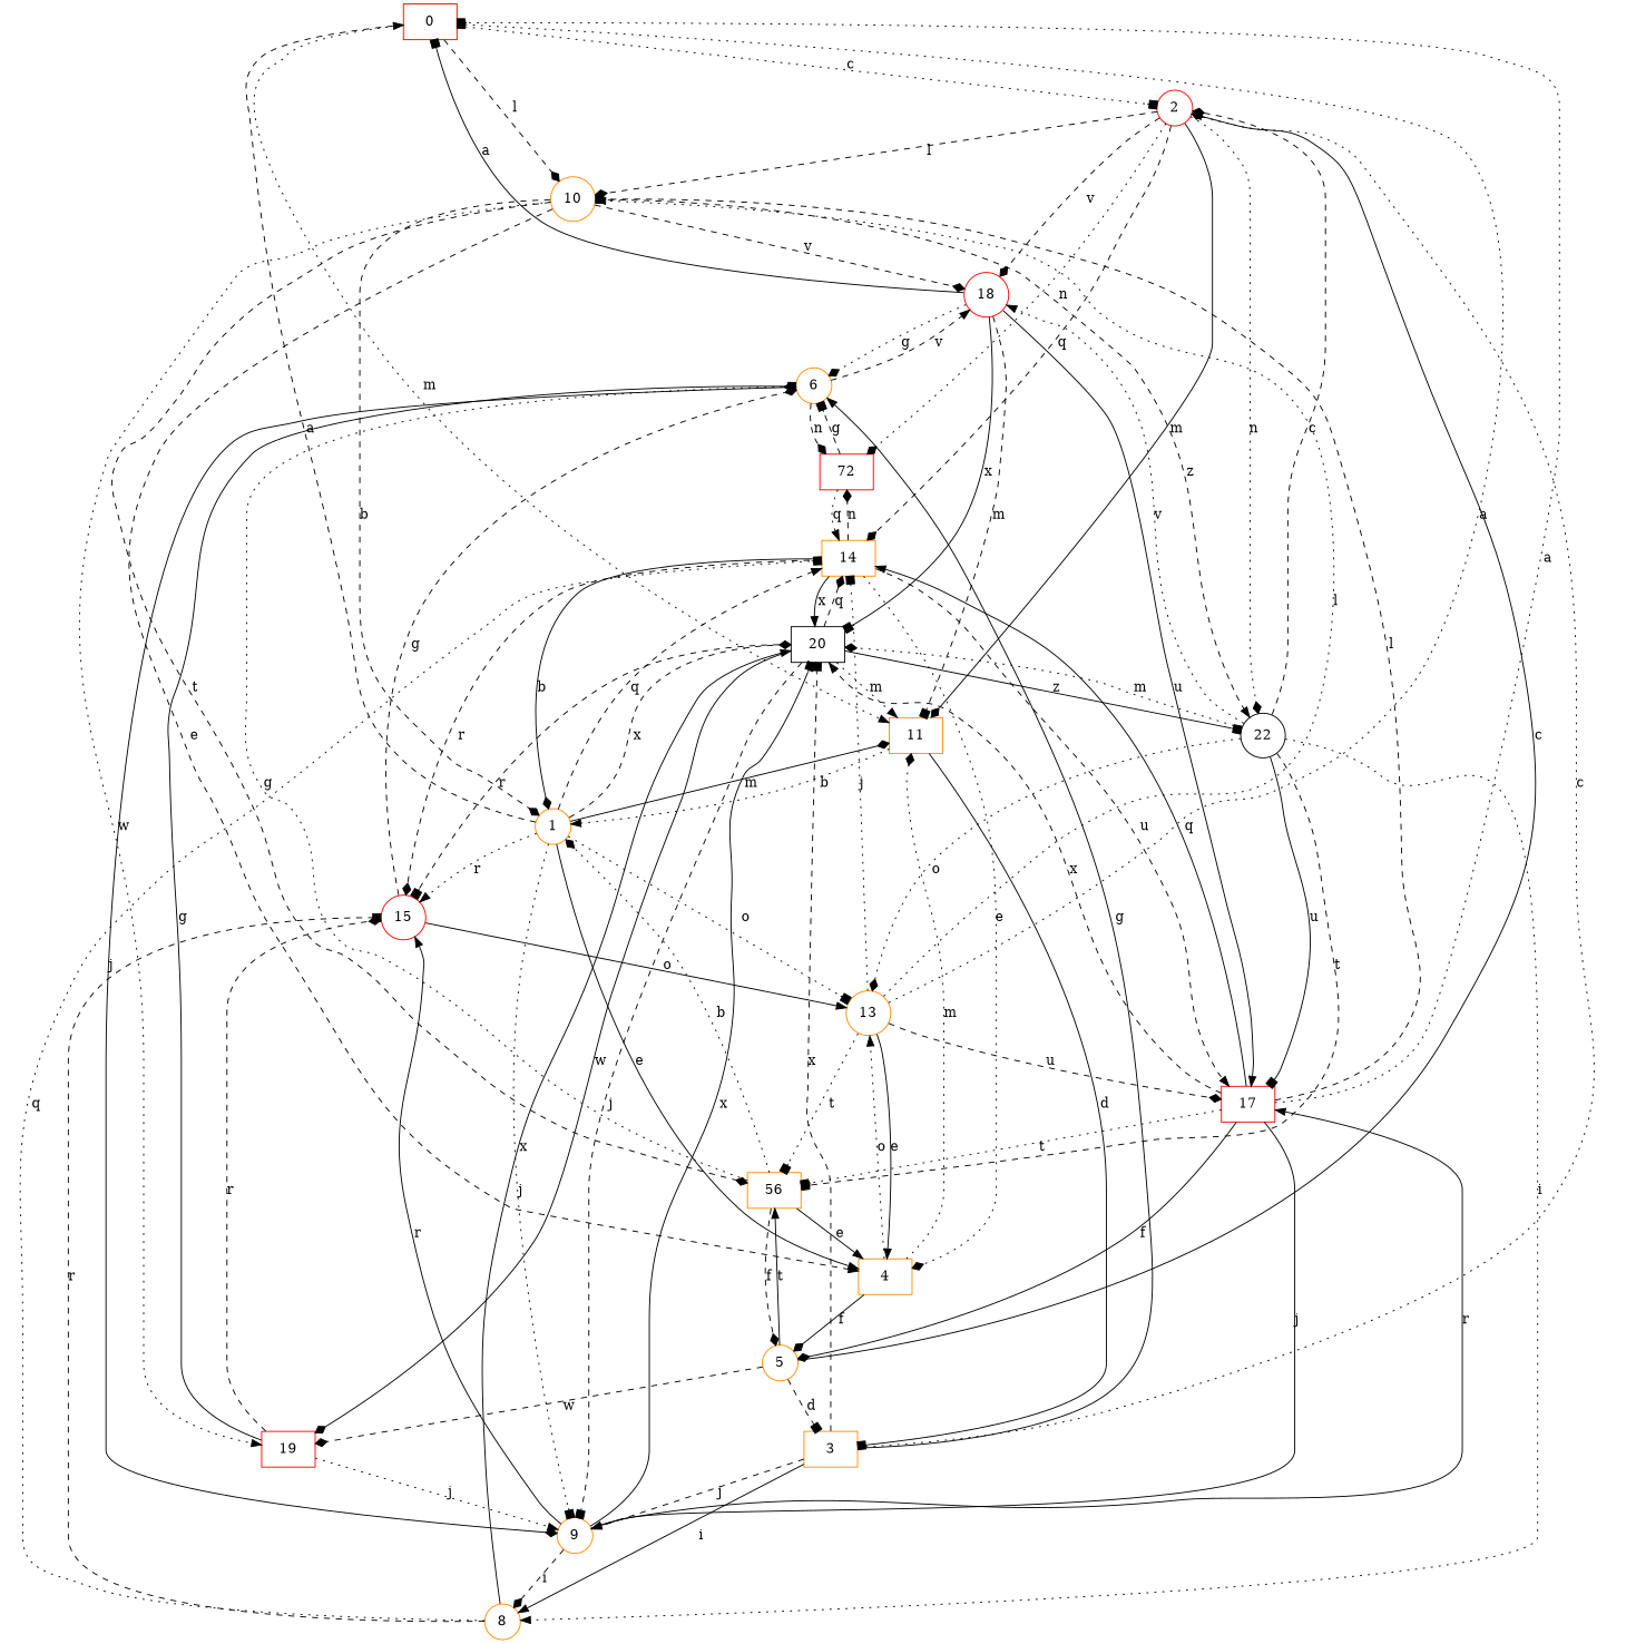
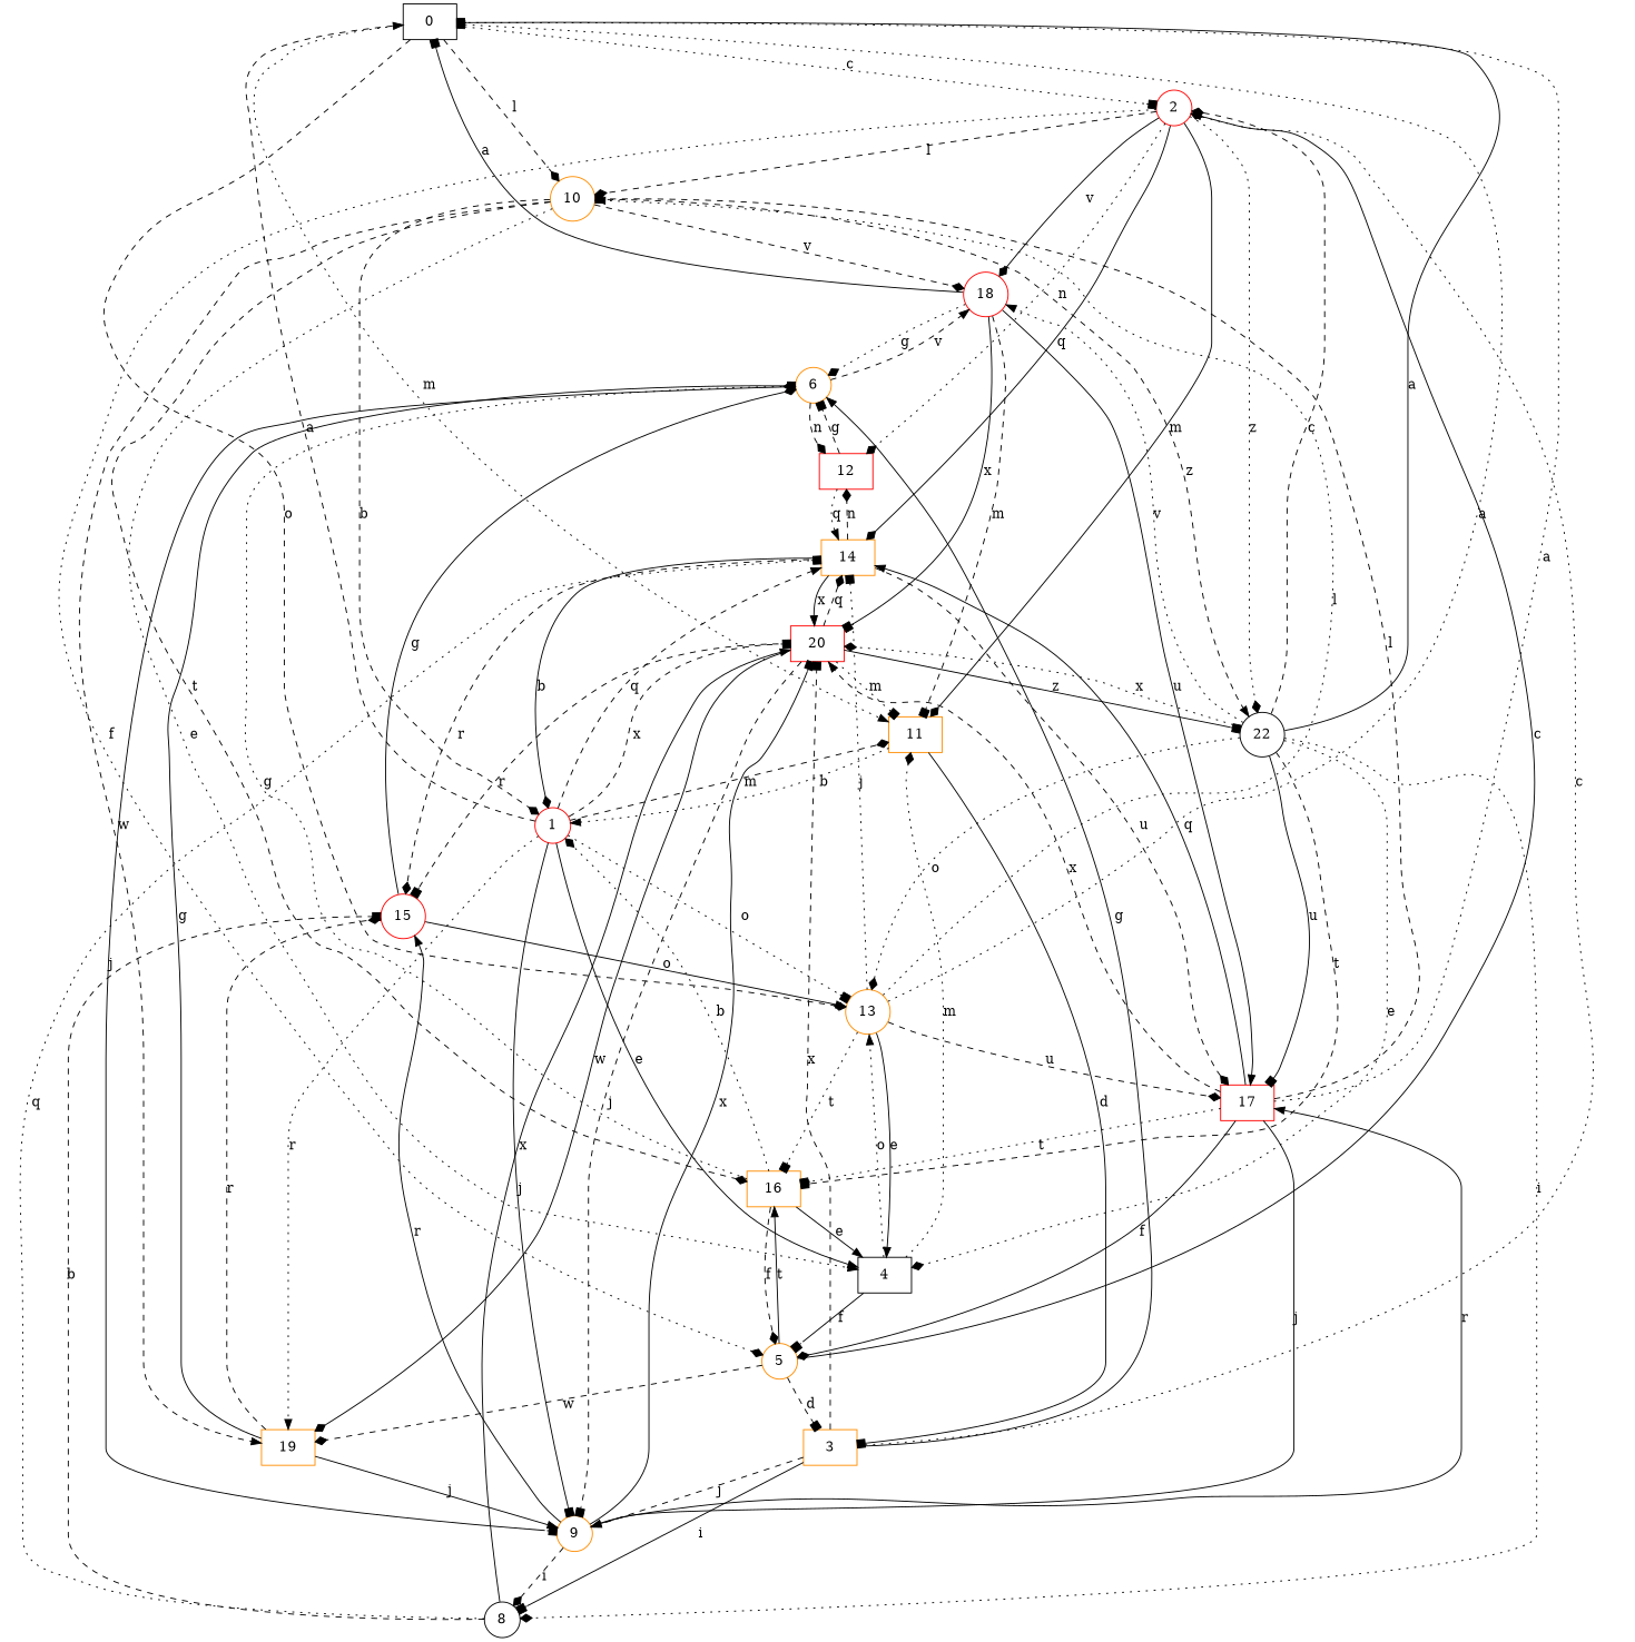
  strict digraph {
    node [color=darkorange shape=circle]
    edge [arrowhead=diamond style=dashed]
-   0 [color=red shape=box]
+   0 [color=black shape=box]
    2 [color=red]
    10
    11 [shape=box]
    13
    14 [shape=box]
    5
-   12 [color=red shape=box label=72]
+   12 [color=red shape=box]
    18 [color=red]
    22 [color=black]
-   1
-   4 [shape=box]
-   16 [shape=box label=56]
-   19 [color=red shape=box]
+   1 [color=red]
+   4 [color=black shape=box]
+   16 [shape=box]
+   19 [shape=box]
    3 [shape=box]
    17 [color=red shape=box]
    9
    15 [color=red]
-   20 [color=black shape=box]
-   8
+   20 [color=red shape=box]
+   8 [color=black]
    6
    0 -> 2 [arrowhead=box label=c style=dotted]
    0 -> 10 [label=l]
    0 -> 11 [arrowhead=normal label=m style=dotted]
+   0 -> 13 [label=o]
    2 -> 10 [label=l]
    2 -> 11 [label=m style=solid]
-   2 -> 14 [label=q]
+   2 -> 14 [label=q style=solid]
+   2 -> 5 [label=f style=dotted]
    2 -> 12 [label=n style=dotted]
-   2 -> 18 [label=v]
-   2 -> 22 [label=n style=dotted]
+   2 -> 18 [label=v style=solid]
+   2 -> 22 [label=z style=dotted]
    10 -> 18 [label=v]
    10 -> 22 [arrowhead=normal label=z]
    10 -> 1 [label=b]
-   10 -> 4 [arrowhead=normal label=e]
+   10 -> 4 [arrowhead=normal label=e style=dotted]
    10 -> 16 [label=t]
-   10 -> 19 [arrowhead=normal label=w style=dotted]
+   10 -> 19 [arrowhead=normal label=w]
    11 -> 1 [arrowhead=normal label=b style=dotted]
    11 -> 3 [arrowhead=box label=d style=solid]
    13 -> 0 [arrowhead=box label=a style=dotted]
    13 -> 10 [arrowhead=normal label=l style=dotted]
    13 -> 14 [arrowhead=box label=j style=dotted]
    13 -> 4 [arrowhead=normal label=e style=solid]
    13 -> 16 [arrowhead=box label=t style=dotted]
    13 -> 17 [label=u]
    14 -> 12 [label=n]
    14 -> 1 [label=b style=solid]
-   14 -> 17 [arrowhead=normal label=u]
+   14 -> 17 [label=u]
    14 -> 15 [label=r]
    14 -> 20 [arrowhead=normal label=x style=solid]
    5 -> 2 [arrowhead=normal label=c style=solid]
    5 -> 16 [arrowhead=normal label=t style=solid]
    5 -> 19 [label=w]
    5 -> 3 [arrowhead=box label=d]
    12 -> 14 [arrowhead=normal label=q style=dotted]
    12 -> 6 [arrowhead=box label=g]
    18 -> 0 [arrowhead=box label=a style=solid]
    18 -> 11 [arrowhead=box label=m]
    18 -> 17 [arrowhead=normal label=u style=solid]
    18 -> 20 [arrowhead=box label=x style=solid]
    18 -> 6 [label=g style=dotted]
+   22 -> 0 [arrowhead=box label=a style=solid]
    22 -> 2 [label=c]
    22 -> 13 [label=o style=dotted]
    22 -> 18 [arrowhead=normal label=v style=dotted]
-   14 -> 4 [label=e style=dotted]
+   22 -> 4 [label=e style=dotted]
    22 -> 16 [arrowhead=box label=t]
    22 -> 17 [arrowhead=box label=u style=solid]
-   22 -> 20 [label=m style=dotted]
-   22 -> 8 [arrowhead=normal label=i style=dotted]
+   22 -> 20 [label=x style=dotted]
+   22 -> 8 [label=i style=dotted]
    1 -> 0 [arrowhead=normal label=a]
-   1 -> 11 [label=m style=solid]
+   1 -> 11 [label=m]
    1 -> 13 [arrowhead=box label=o style=dotted]
    1 -> 14 [arrowhead=normal label=q]
    1 -> 4 [arrowhead=normal label=e style=solid]
-   1 -> 9 [arrowhead=box label=j style=dotted]
-   1 -> 15 [arrowhead=normal label=r style=dotted]
-   1 -> 20 [label=x]
+   1 -> 9 [arrowhead=box label=j style=solid]
+   1 -> 19 [arrowhead=normal label=r style=dotted]
+   1 -> 20 [arrowhead=box label=x]
    4 -> 11 [label=m style=dotted]
    4 -> 13 [arrowhead=normal label=o style=dotted]
-   4 -> 5 [label=f style=solid]
+   4 -> 5 [arrowhead=box label=f style=solid]
    16 -> 5 [label=f]
    16 -> 1 [label=b style=dotted]
    16 -> 4 [arrowhead=normal label=e style=solid]
    16 -> 6 [label=g style=dotted]
-   19 -> 9 [arrowhead=normal label=j style=dotted]
+   19 -> 9 [arrowhead=normal label=j style=solid]
    19 -> 15 [label=r]
    19 -> 6 [arrowhead=box label=g style=solid]
    3 -> 2 [label=c style=dotted]
    3 -> 9 [arrowhead=normal label=j]
    3 -> 20 [arrowhead=box label=x]
-   3 -> 8 [arrowhead=normal label=i style=solid]
+   3 -> 8 [arrowhead=box label=i style=solid]
    3 -> 6 [arrowhead=normal label=g style=solid]
    17 -> 0 [arrowhead=box label=a style=dotted]
    17 -> 10 [arrowhead=box label=l]
    17 -> 14 [arrowhead=normal label=q style=solid]
    17 -> 5 [label=f style=solid]
    17 -> 16 [arrowhead=box label=t style=dotted]
    17 -> 9 [arrowhead=normal label=j style=solid]
    17 -> 20 [arrowhead=normal label=x]
    9 -> 17 [arrowhead=normal label=r style=solid]
    9 -> 15 [arrowhead=normal label=r style=solid]
    9 -> 20 [arrowhead=box label=x style=solid]
    9 -> 8 [label=i]
    15 -> 13 [arrowhead=normal label=o style=solid]
-   15 -> 6 [label=g]
-   20 -> 11 [arrowhead=normal label=m style=dotted]
+   15 -> 6 [label=g style=solid]
+   20 -> 11 [arrowhead=box label=m style=dotted]
    20 -> 14 [label=q]
    20 -> 22 [arrowhead=box label=z style=solid]
    20 -> 19 [label=w style=solid]
    20 -> 9 [arrowhead=box label=j]
    20 -> 15 [arrowhead=box label=r]
    8 -> 14 [arrowhead=box label=q style=dotted]
-   8 -> 15 [arrowhead=box label=r]
+   8 -> 15 [arrowhead=box label=b]
    8 -> 20 [arrowhead=normal label=x style=solid]
    6 -> 12 [label=n]
    6 -> 18 [arrowhead=normal label=v]
-   6 -> 9 [label=j style=solid]
+   6 -> 9 [arrowhead=box label=j style=solid]
  }
